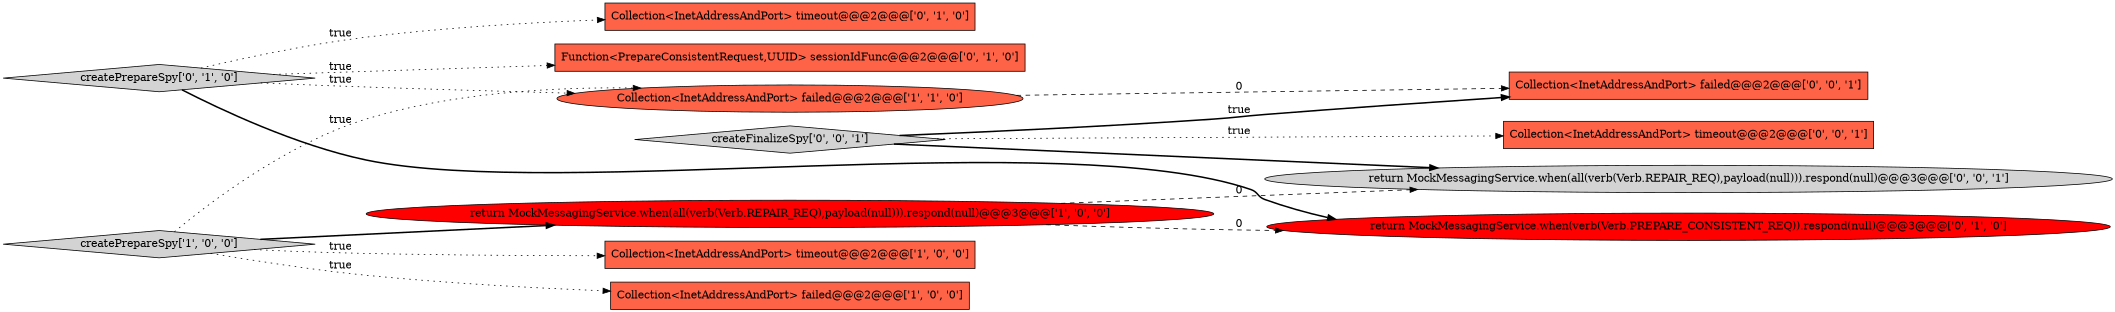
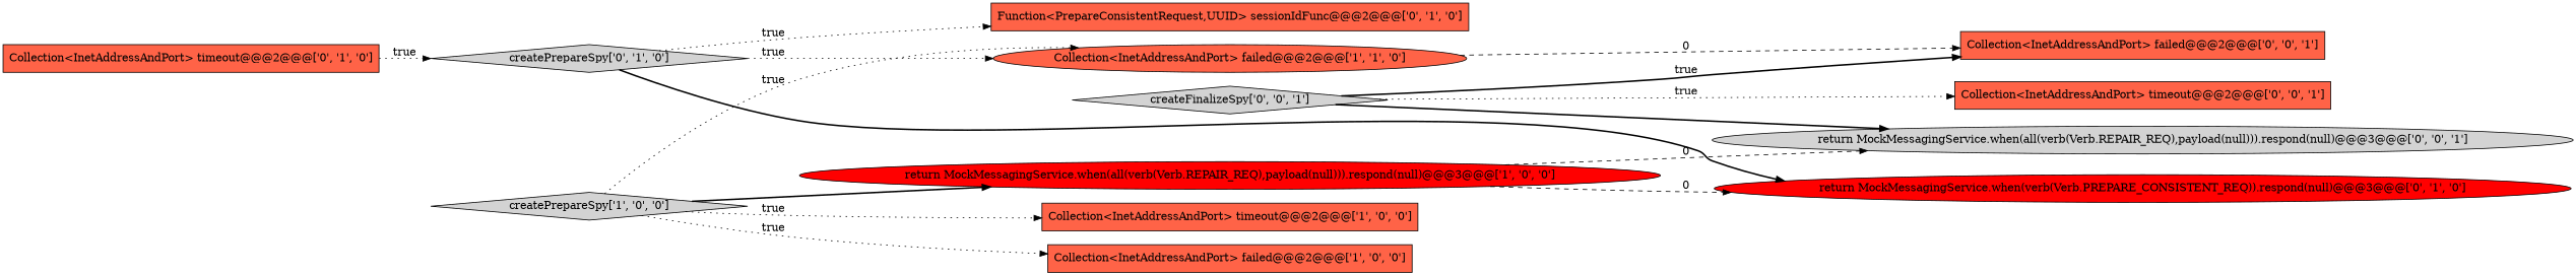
  digraph {
    rankdir=LR
    node [fillcolor=tomato shape=box style=filled]
    edge [style=dotted]
    n1 [fillcolor=red label="return MockMessagingService.when(all(verb(Verb.REPAIR_REQ),payload(null))).respond(null)@@@3@@@['1', '0', '0']" shape=ellipse]
    n2 [fillcolor=lightgray label="return MockMessagingService.when(all(verb(Verb.REPAIR_REQ),payload(null))).respond(null)@@@3@@@['0', '0', '1']" shape=ellipse]
    n3 [fillcolor=red label="return MockMessagingService.when(verb(Verb.PREPARE_CONSISTENT_REQ)).respond(null)@@@3@@@['0', '1', '0']" shape=ellipse]
    n4 [label="Collection<InetAddressAndPort> timeout@@@2@@@['0', '0', '1']"]
    n5 [fillcolor=lightgray label="createFinalizeSpy['0', '0', '1']" shape=diamond]
    n6 [label="Collection<InetAddressAndPort> failed@@@2@@@['0', '0', '1']"]
    n7 [label="Collection<InetAddressAndPort> timeout@@@2@@@['1', '0', '0']"]
    n8 [fillcolor=lightgray label="createPrepareSpy['0', '1', '0']" shape=diamond]
    n9 [label="Collection<InetAddressAndPort> failed@@@2@@@['1', '1', '0']" shape=ellipse]
    n10 [label="Collection<InetAddressAndPort> timeout@@@2@@@['0', '1', '0']"]
    n11 [label="Function<PrepareConsistentRequest,UUID> sessionIdFunc@@@2@@@['0', '1', '0']"]
    n12 [label="Collection<InetAddressAndPort> failed@@@2@@@['1', '0', '0']"]
    n13 [fillcolor=lightgray label="createPrepareSpy['1', '0', '0']" shape=diamond]
    n1 -> n2 [label=0 style=dashed]
    n1 -> n3 [label=0 style=dashed]
    n5 -> n2 [style=bold]
    n5 -> n4 [label=true]
    n5 -> n6 [label=true style=bold]
    n8 -> n3 [style=bold]
    n8 -> n9 [label=true]
-   n8 -> n10 [label=true]
+   n10 -> n8 [label=true]
    n8 -> n11 [label=true]
    n9 -> n6 [label=0 style=dashed]
    n13 -> n1 [style=bold]
    n13 -> n7 [label=true]
    n13 -> n9 [label=true]
    n13 -> n12 [label=true]
  }
